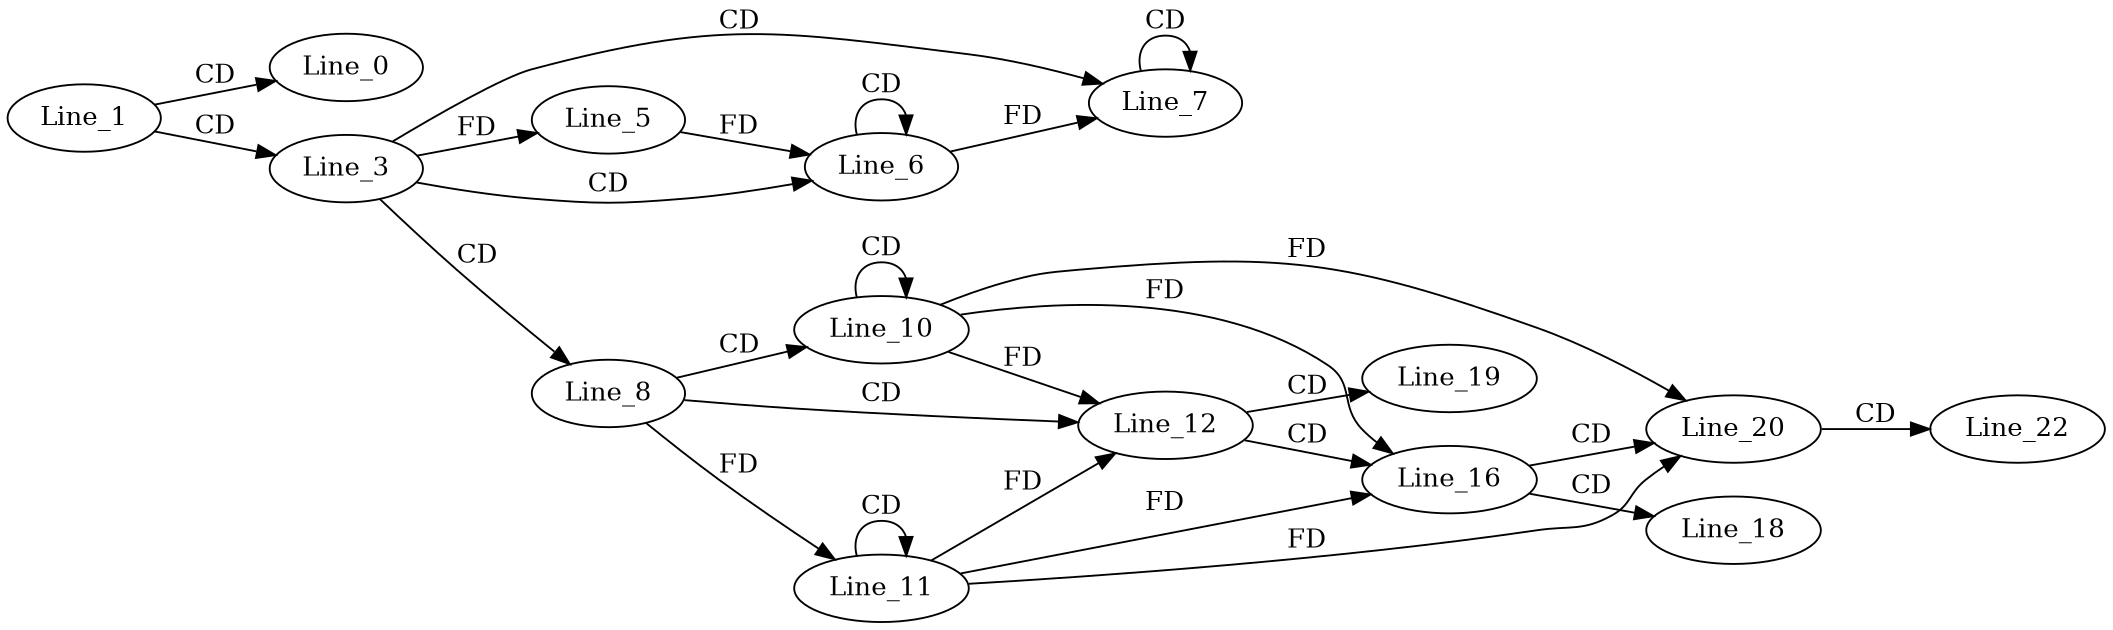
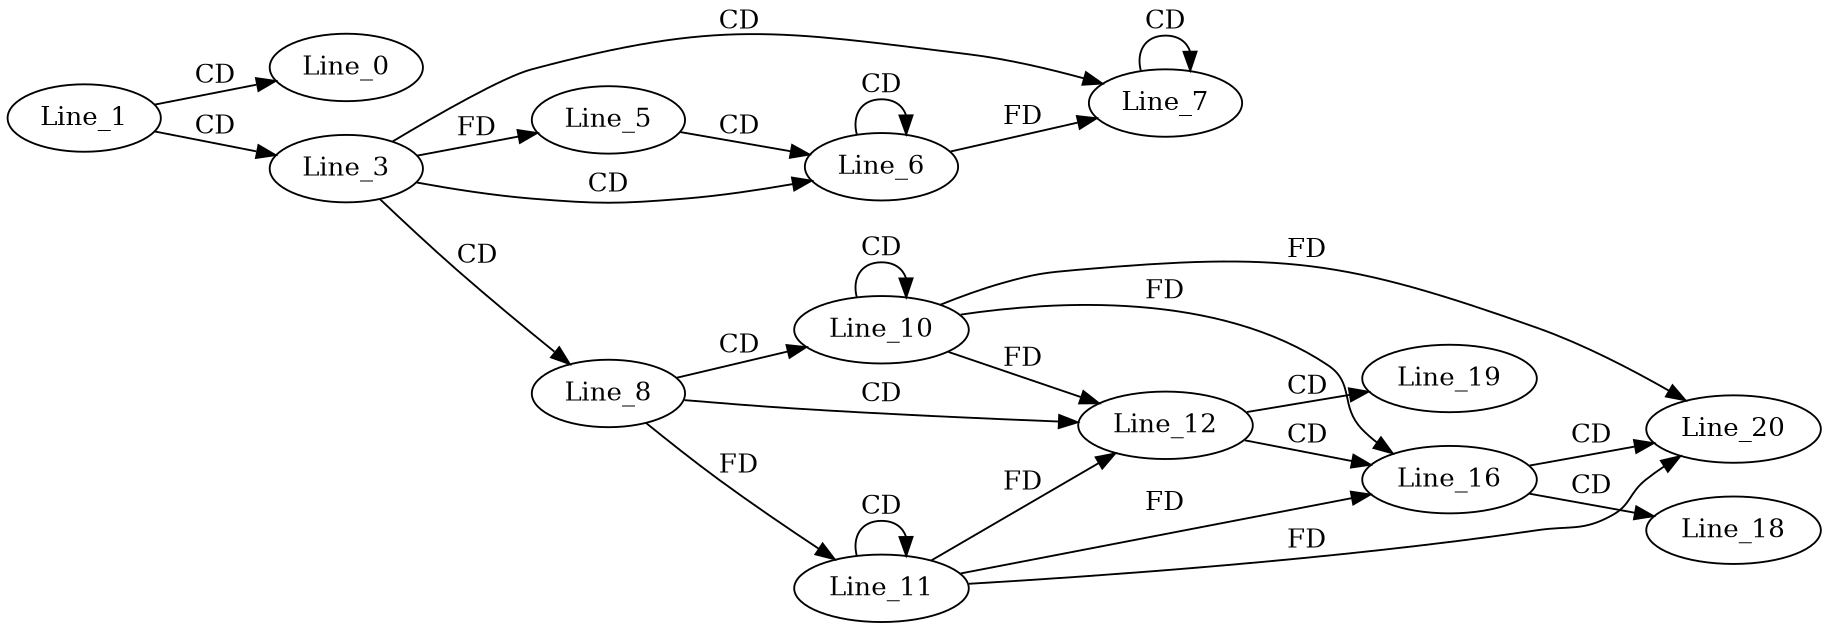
  digraph {
    rankdir=LR
    Line_1
    Line_0
    Line_3
    Line_5
    Line_6
    Line_7
    Line_8
    Line_10
    Line_11
    Line_12
    Line_16
    Line_20
    n13 [label=Line_19]
    Line_18
-   Line_22
    Line_1 -> Line_0 [label=CD]
    Line_1 -> Line_3 [label=CD]
    Line_3 -> Line_5 [label=FD]
    Line_3 -> Line_6 [label=CD]
    Line_3 -> Line_7 [label=CD]
    Line_3 -> Line_8 [label=CD]
-   Line_5 -> Line_6 [label=FD]
+   Line_5 -> Line_6 [label=CD]
    Line_6 -> Line_6 [label=CD]
    Line_6 -> Line_7 [label=FD]
    Line_7 -> Line_7 [label=CD]
    Line_8 -> Line_10 [label=CD]
    Line_8 -> Line_11 [label=FD]
    Line_8 -> Line_12 [label=CD]
    Line_10 -> Line_10 [label=CD]
    Line_10 -> Line_12 [label=FD]
    Line_10 -> Line_16 [label=FD]
    Line_10 -> Line_20 [label=FD]
    Line_11 -> Line_11 [label=CD]
    Line_11 -> Line_12 [label=FD]
    Line_11 -> Line_16 [label=FD]
    Line_11 -> Line_20 [label=FD]
    Line_12 -> Line_16 [label=CD]
    Line_12 -> n13 [label=CD]
    Line_16 -> Line_20 [label=CD]
    Line_16 -> Line_18 [label=CD]
-   Line_20 -> Line_22 [label=CD]
  }
